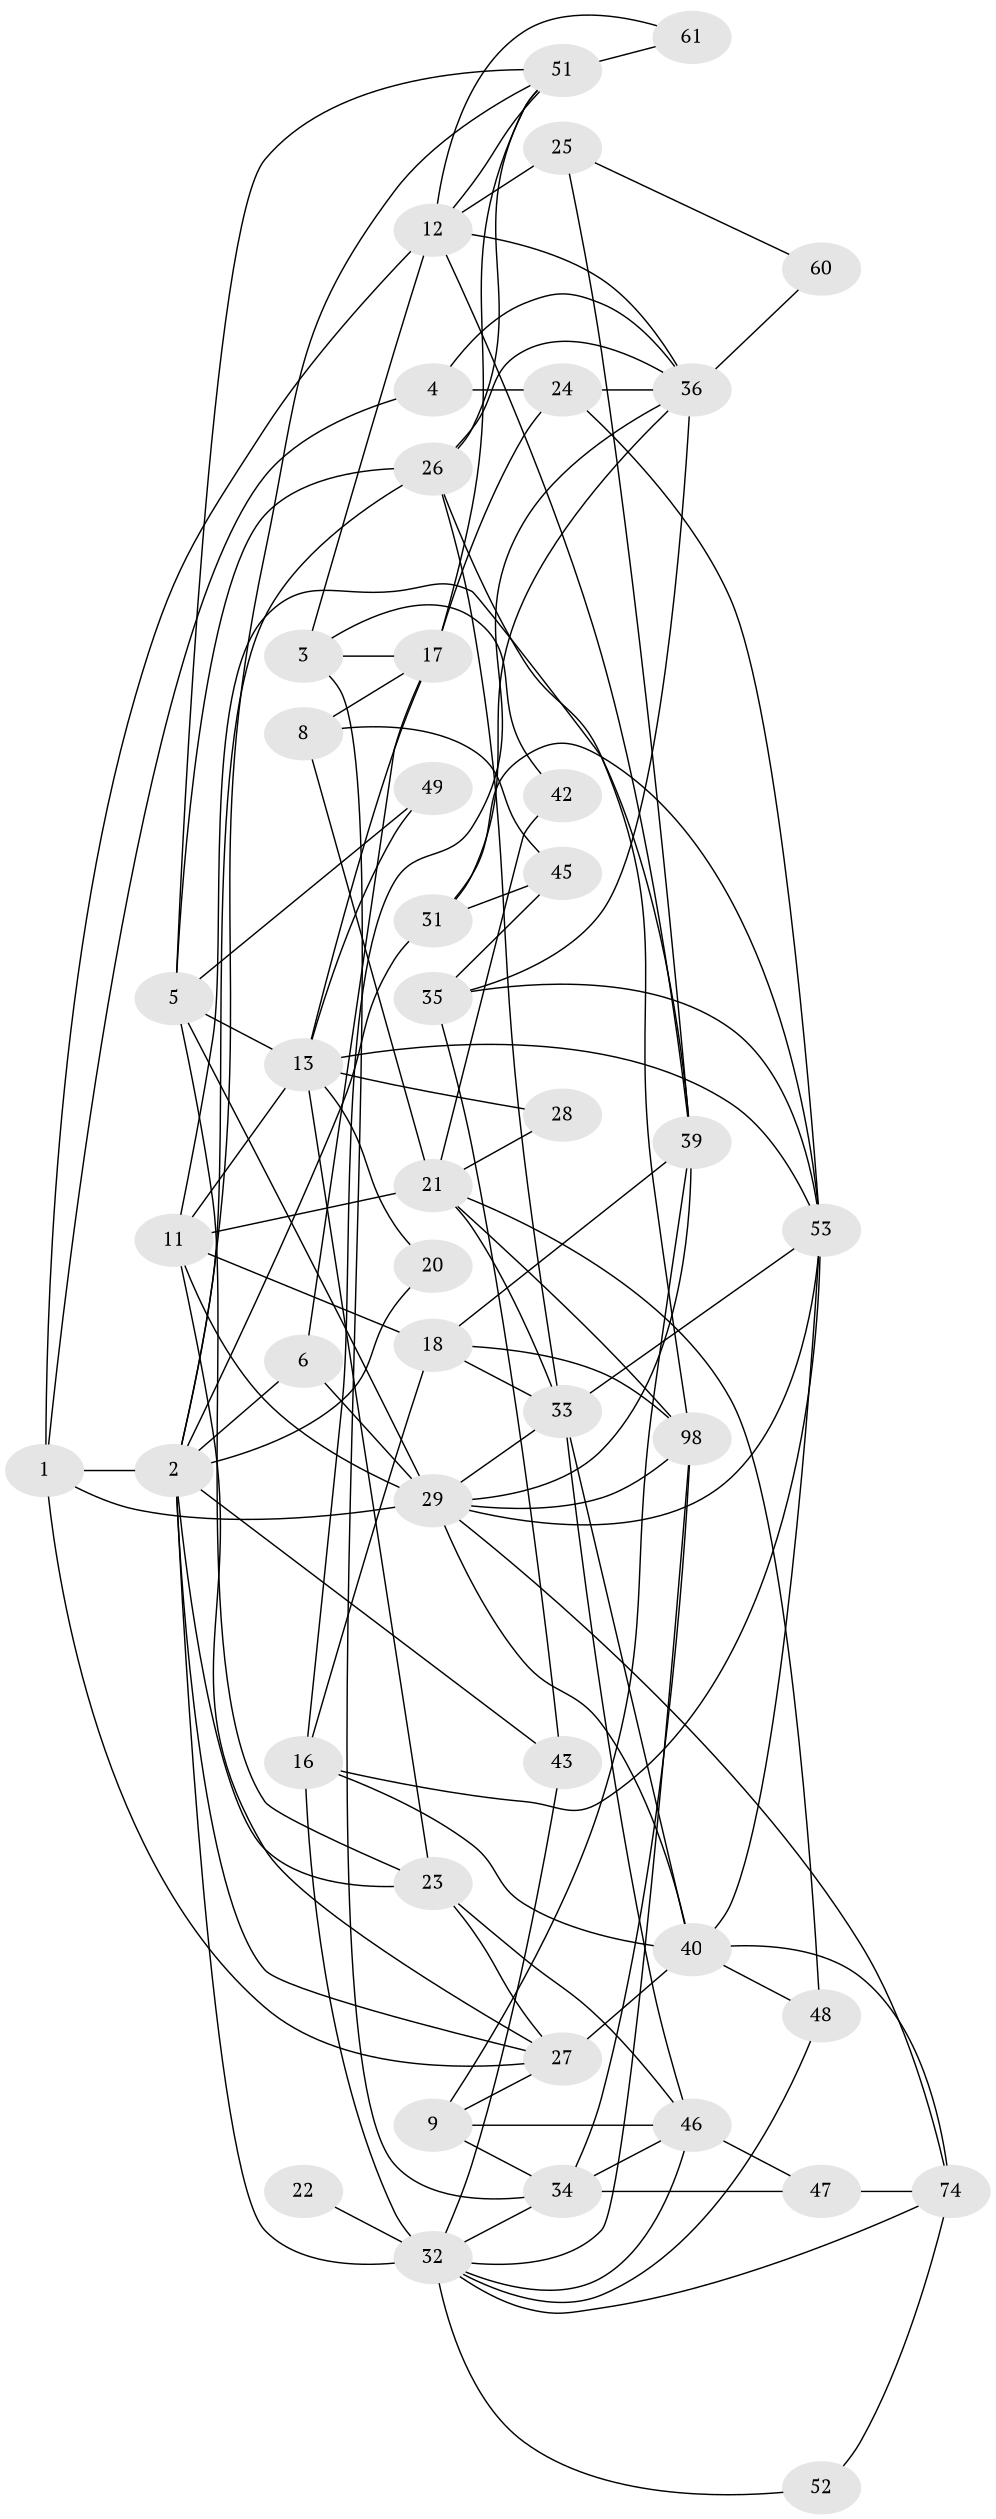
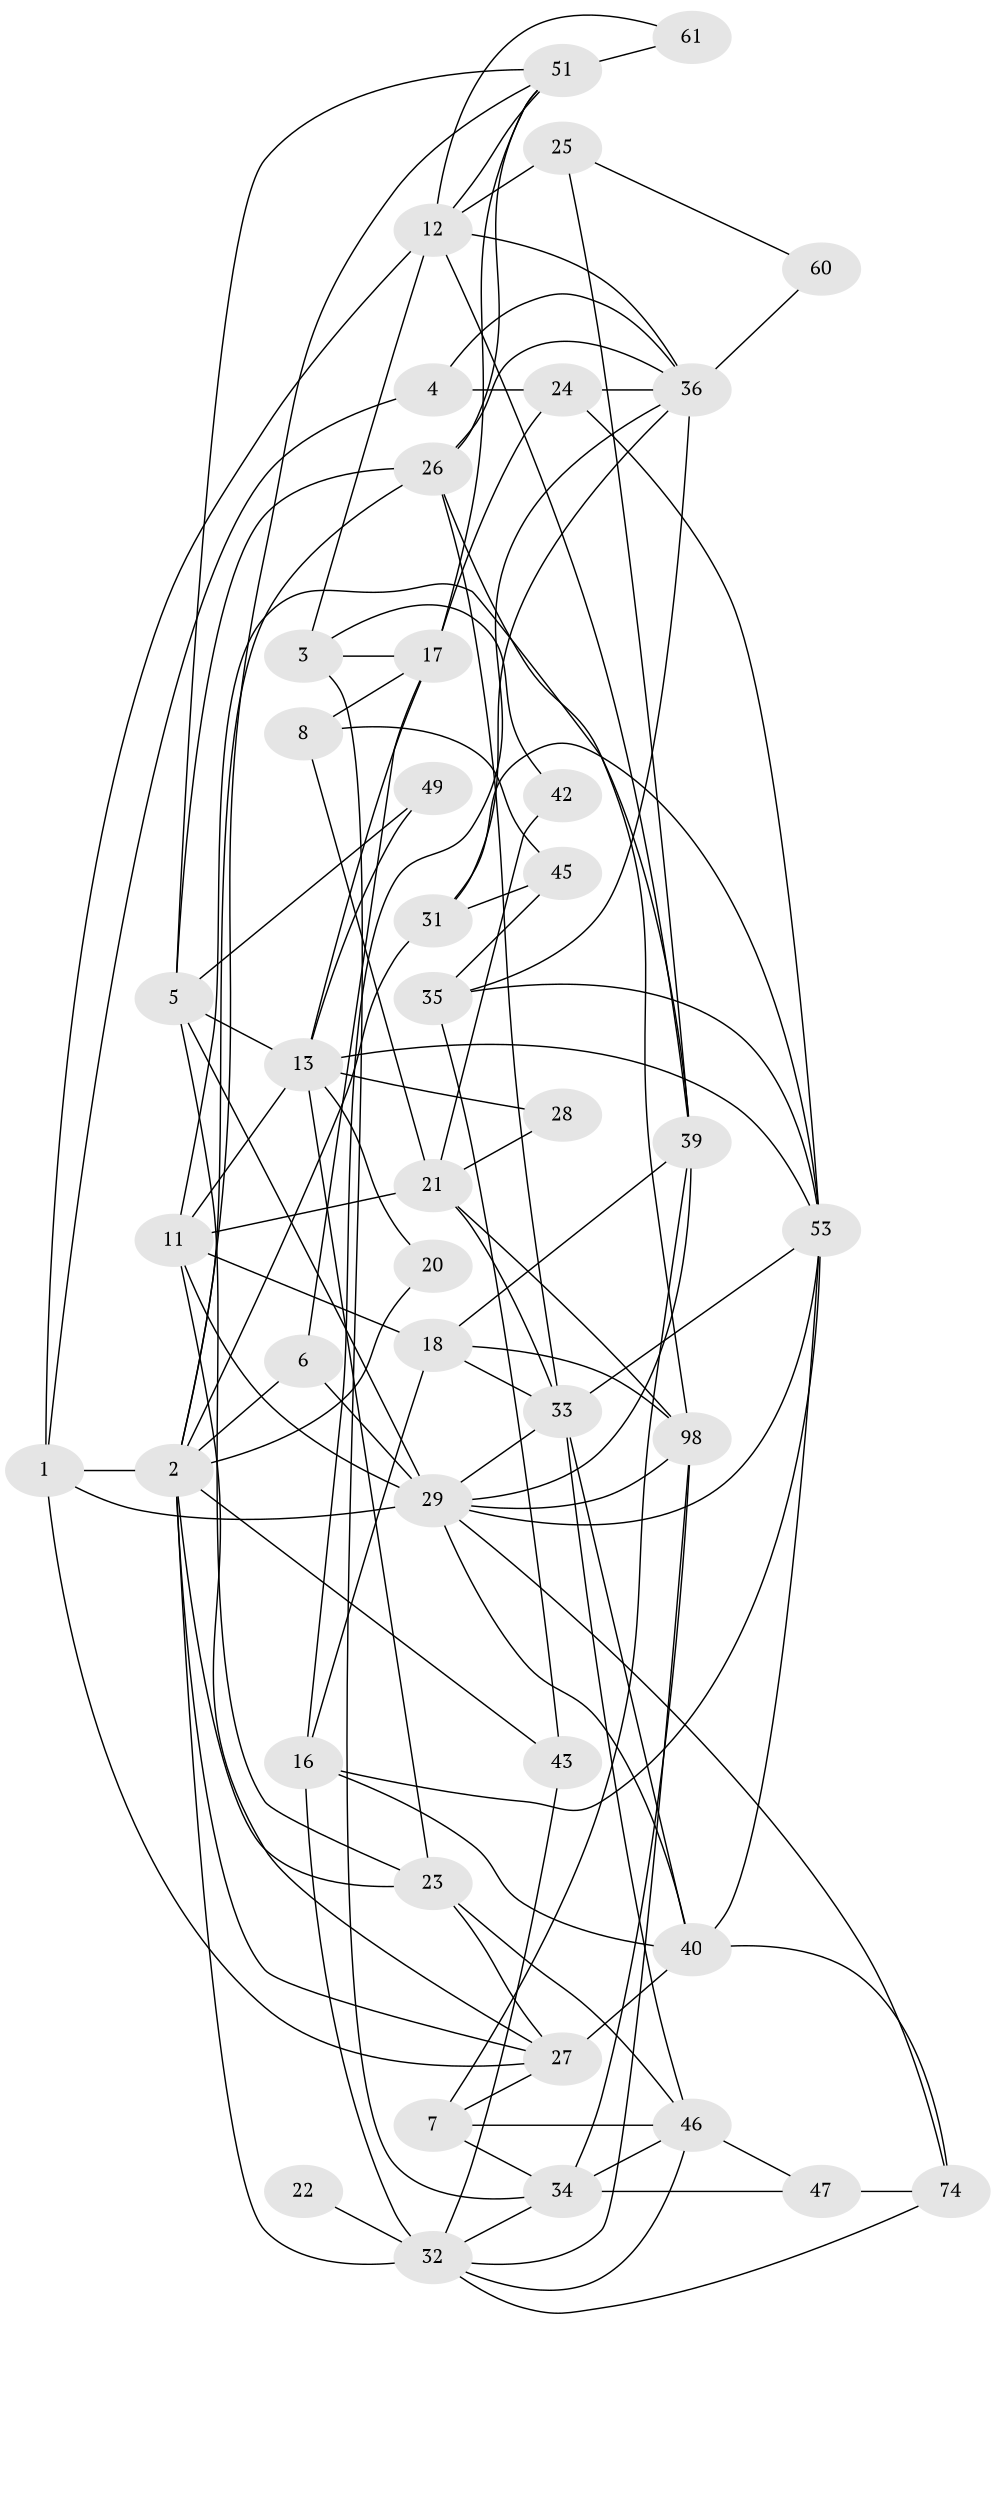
  graph {
    fontname="PT Serif"
    rankdir=LR
    node [color=gray90 fontname="PT Serif" style=filled]
    edge [fontname="PT Serif"]
    1 [super="+9"]
    2 [super="+10"]
    4
    12 [super="+41"]
    27 [super="+66"]
    29 [super="+75"]
    6
    20
    23
    26 [super="+73"]
    31 [super="+60"]
    32 [super="+55"]
    43 [super="+57"]
    51 [super="+56"]
    24 [super="+54"]
    36 [super="+71"]
    39 [super="+62"]
    25
    61
    40 [super="+58"]
    53 [super="+67"]
    33 [super="+63"]
    n23 [label=98 super="+69"]
    74
    17 [super="+19"]
    46 [super="+76"]
    45
    34 [super="+59"]
-   48
-   52
    3 [super="+68"]
    42
    47 [super="+70"]
    n34 [label=60]
    5 [super="+72"]
    13 [super="+14"]
    49
    28
-   7 [super="+15" label=9]
+   7 [super="+15"]
    8 [super="+50"]
    21 [super="+37"]
    11 [super="+44"]
    18 [super="+30"]
    16
    22
    35 [super="+65"]
    1 -- 2
    1 -- 4
    1 -- 12
    1 -- 27
    1 -- 29
    2 -- 27
    2 -- 6
    2 -- 20
    2 -- 23
    2 -- 26
    2 -- 31
    2 -- 32
    2 -- 43
    2 -- 51
    4 -- 24
    4 -- 36
    12 -- 51
    12 -- 36
    12 -- 39
    12 -- 25
    12 -- 61
    27 -- 40
    29 -- 39
    29 -- 40
    29 -- 53
    29 -- 33
    29 -- n23
    29 -- 74
    6 -- 29
    6 -- 17
    23 -- 27
    23 -- 46
    26 -- 51
    26 -- 36
    26 -- 33
    26 -- n23 [weight=2]
    31 -- 36
    31 -- 53
    31 -- 45
    32 -- 43
    32 -- n23
    32 -- 74
    32 -- 46
    32 -- 34
-   32 -- 48
-   32 -- 52
    51 -- 61
    24 -- 36 [weight=2]
    24 -- 53
    36 -- n34
    25 -- 39
    25 -- n34
    40 -- 53
    40 -- 74
-   40 -- 48
    33 -- 40
    33 -- 53
    33 -- 46
    17 -- 51
    17 -- 24
    46 -- 47
    34 -- n23 [weight=2]
    34 -- 46
    34 -- 47 [weight=2]
-   52 -- 74
    3 -- 12
    3 -- 17
    3 -- 34
    3 -- 42
    47 -- 74
    5 -- 29
    5 -- 23
    5 -- 26
    5 -- 51
    5 -- 13
    5 -- 49
    13 -- 20
    13 -- 23
    13 -- 53
    13 -- 17
    13 -- 49
    13 -- 28
    7 -- 27 [weight=2]
    7 -- 39
    7 -- 46
    7 -- 34
    8 -- 17
    8 -- 45
    8 -- 21
    21 -- 33
    21 -- n23
-   21 -- 48
    21 -- 42
    21 -- 28
    11 -- 27
    11 -- 29
    11 -- 39
    11 -- 13
    11 -- 21
    11 -- 18
    18 -- 39
    18 -- 33
    18 -- n23
    16 -- 32
    16 -- 36
    16 -- 40
    16 -- 53
    16 -- 18
    22 -- 32
    35 -- 43
    35 -- 36
    35 -- 53
    35 -- 45
  }
